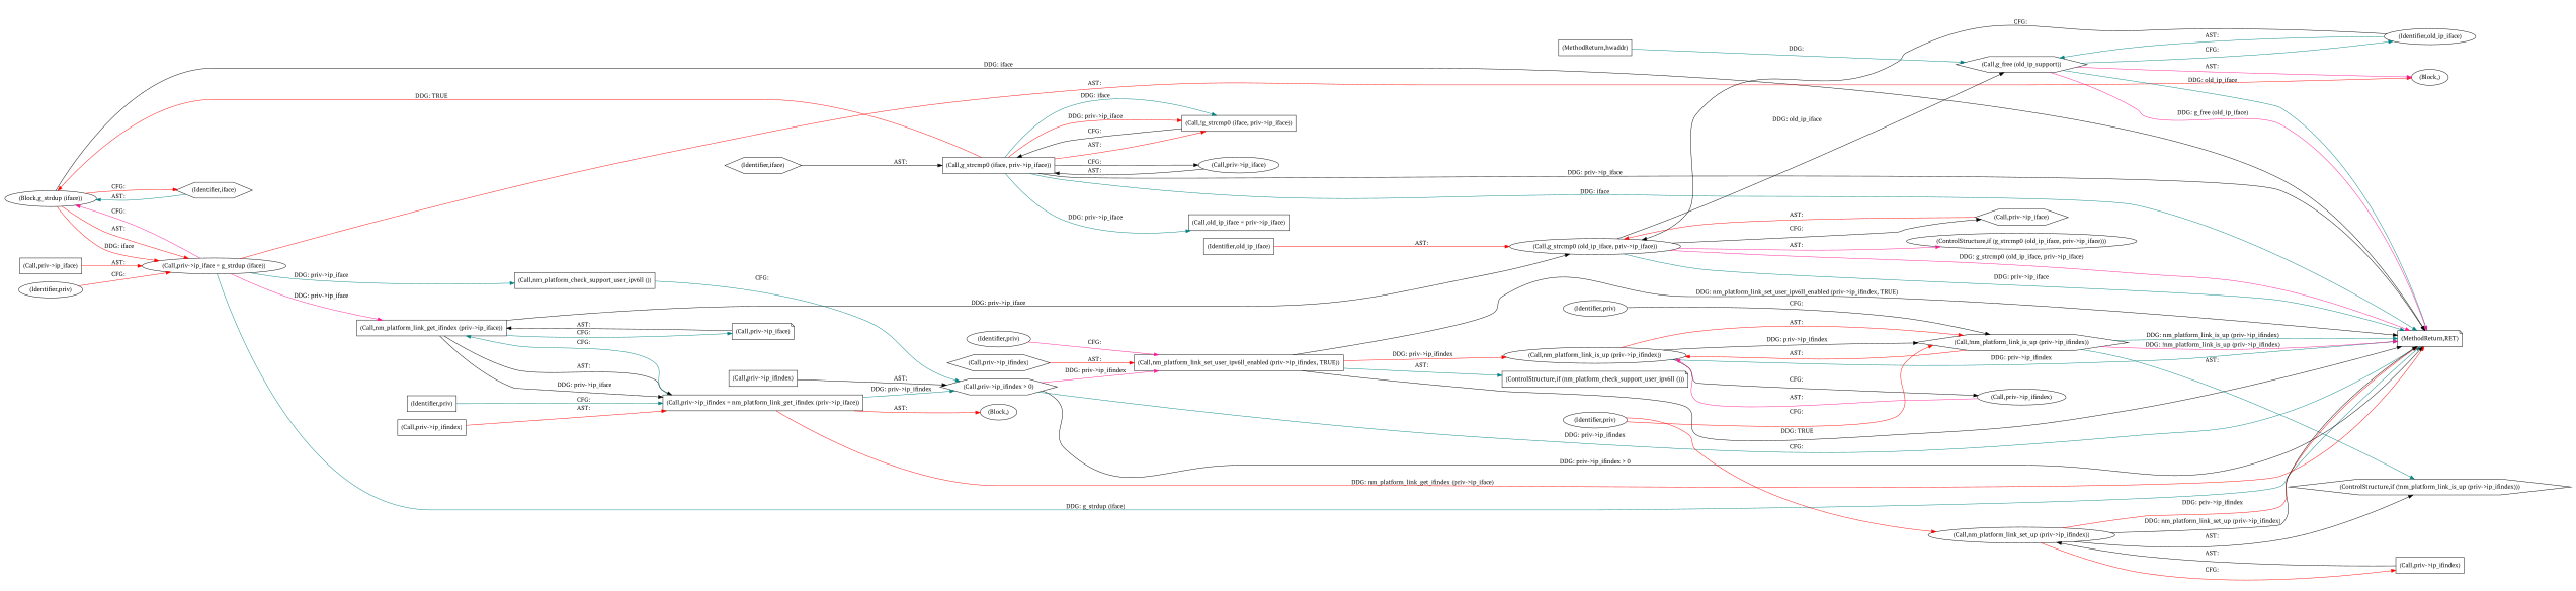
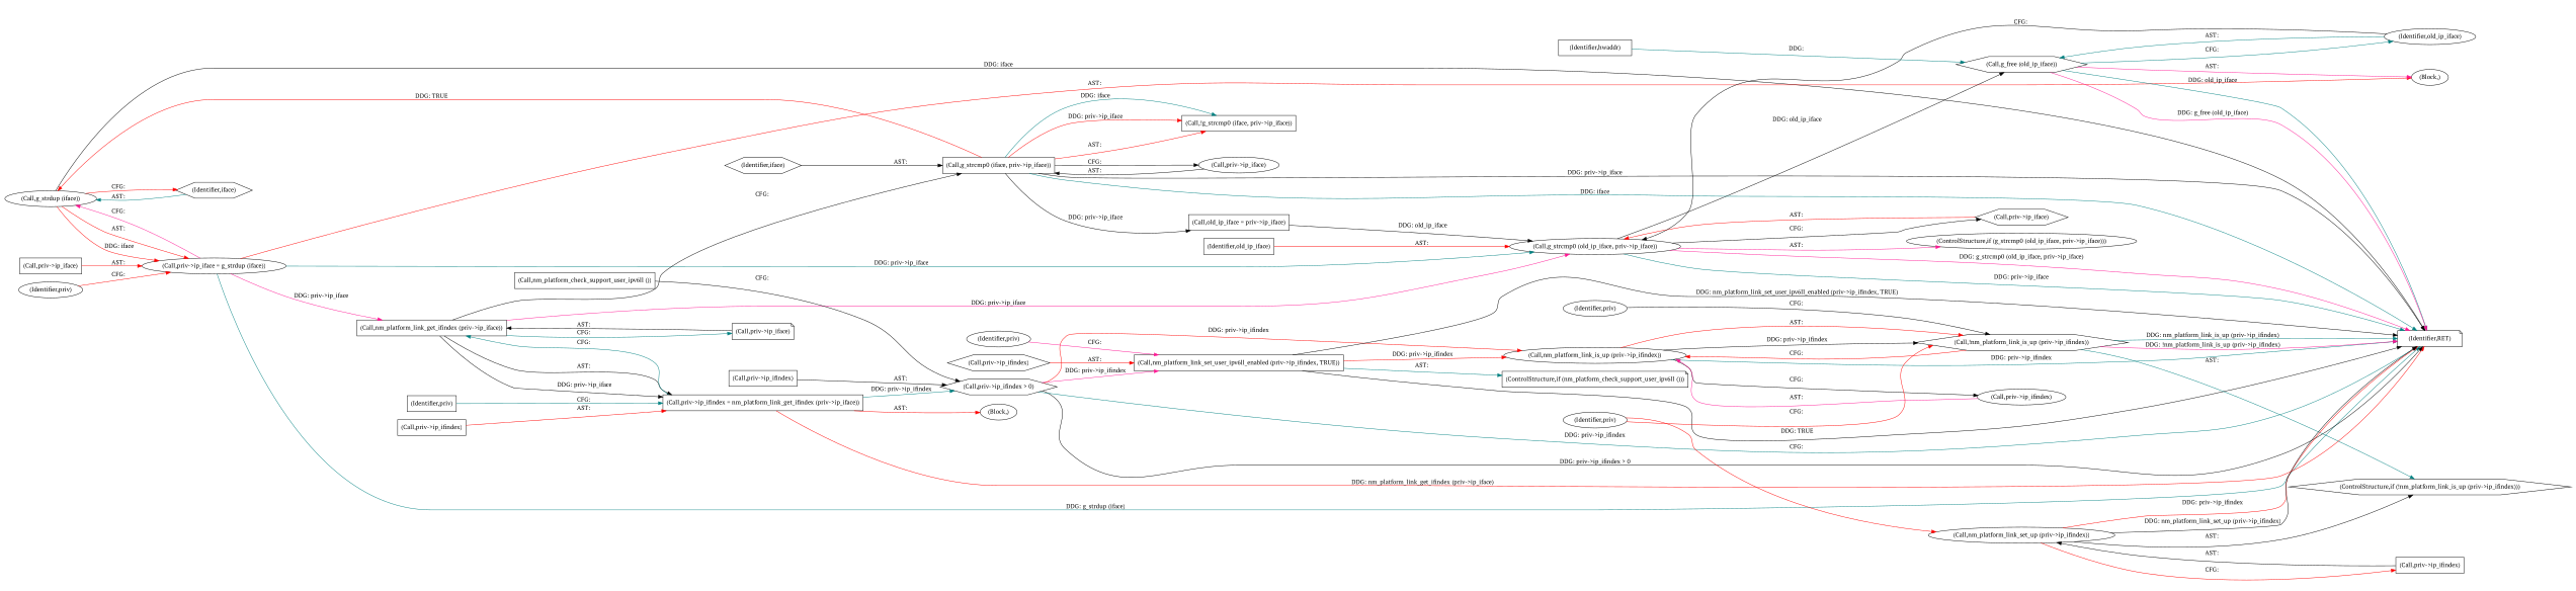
  digraph {
    fontname="PT Serif"
    rankdir=LR
    node [fontname="PT Serif" shape=ellipse]
    edge [color=black fontname="PT Serif"]
-   n1 [label="(Block,g_strdup (iface))"]
+   n1 [label="(Call,g_strdup (iface))"]
    n2 [label="(Call,priv->ip_iface = g_strdup (iface))"]
    n3 [label="(Identifier,iface)" shape=hexagon]
-   n4 [label="(MethodReturn,RET)" shape=note]
+   n4 [label="(Identifier,RET)" shape=note]
    n5 [label="(Call,nm_platform_link_get_ifindex (priv->ip_iface))" shape=box]
    n6 [label="(Call,g_strcmp0 (old_ip_iface, priv->ip_iface))"]
    n7 [label="(Block,)"]
    n8 [label="(Call,g_strcmp0 (iface, priv->ip_iface))" shape=box]
    n9 [label="(Call,priv->ip_iface)"]
    n10 [label="(Call,old_ip_iface = priv->ip_iface)" shape=box]
    n11 [label="(Call,!g_strcmp0 (iface, priv->ip_iface))" shape=box]
    n12 [label="(Call,priv->ip_ifindex = nm_platform_link_get_ifindex (priv->ip_iface))" shape=box]
    n13 [label="(Call,priv->ip_iface)" shape=note]
-   n14 [label="(Call,g_free (old_ip_support))" shape=hexagon]
+   n14 [label="(Call,g_free (old_ip_iface))" shape=hexagon]
    n15 [label="(Call,priv->ip_iface)" shape=hexagon]
    n16 [label="(ControlStructure,if (g_strcmp0 (old_ip_iface, priv->ip_iface)))"]
    n17 [label="(Call,priv->ip_ifindex > 0)" shape=hexagon]
    n18 [label="(Block,)"]
    n19 [label="(Call,nm_platform_link_set_user_ipv6ll_enabled (priv->ip_ifindex, TRUE))" shape=box]
    n20 [label="(Call,nm_platform_link_is_up (priv->ip_ifindex))"]
    n21 [label="(ControlStructure,if (nm_platform_check_support_user_ipv6ll ()))" shape=note]
    n22 [label="(Call,!nm_platform_link_is_up (priv->ip_ifindex))" shape=hexagon]
    n23 [label="(Call,priv->ip_ifindex)"]
    n24 [label="(ControlStructure,if (!nm_platform_link_is_up (priv->ip_ifindex)))" shape=hexagon]
    n25 [label="(Call,nm_platform_link_set_up (priv->ip_ifindex))"]
    n26 [label="(Call,priv->ip_ifindex)" shape=box]
    n27 [label="(Identifier,old_ip_iface)"]
-   n28 [label="(MethodReturn,hwaddr)" shape=box]
+   n28 [label="(Identifier,hwaddr)" shape=box]
    n29 [label="(Identifier,priv)"]
    n30 [label="(Identifier,priv)"]
    n31 [label="(Call,nm_platform_check_support_user_ipv6ll ())" shape=box]
    n32 [label="(Call,priv->ip_ifindex)" shape=hexagon]
    n33 [label="(Identifier,iface)" shape=hexagon]
    n34 [label="(Call,priv->ip_iface)" shape=box]
    n35 [label="(Identifier,priv)" shape=box]
    n36 [label="(Call,priv->ip_ifindex)" shape=box]
    n37 [label="(Identifier,priv)"]
    n38 [label="(Identifier,priv)"]
    n39 [label="(Call,priv->ip_ifindex)" shape=box]
    n40 [label="(Identifier,old_ip_iface)" shape=box]
    n1 -> n2 [color=red label="AST: "]
    n1 -> n2 [color=red label="DDG: iface"]
    n1 -> n3 [color=red label="CFG: "]
    n1 -> n4 [label="DDG: iface"]
    n2 -> n1 [color=deeppink label="CFG: "]
    n2 -> n4 [color=teal label="DDG: g_strdup (iface)"]
    n2 -> n5 [color=deeppink label="DDG: priv->ip_iface"]
-   n2 -> n31 [color=teal label="DDG: priv->ip_iface"]
+   n2 -> n6 [color=teal label="DDG: priv->ip_iface"]
    n2 -> n7 [color=red label="AST: "]
    n3 -> n1 [color=teal label="AST: "]
-   n5 -> n6 [label="DDG: priv->ip_iface"]
+   n5 -> n6 [color=deeppink label="DDG: priv->ip_iface"]
    n5 -> n12 [label="AST: "]
    n5 -> n12 [label="DDG: priv->ip_iface"]
    n5 -> n13 [color=teal label="CFG: "]
    n6 -> n4 [color=teal label="DDG: priv->ip_iface"]
    n6 -> n4 [color=deeppink label="DDG: g_strcmp0 (old_ip_iface, priv->ip_iface)"]
    n6 -> n14 [label="DDG: old_ip_iface"]
    n6 -> n15 [label="CFG: "]
    n6 -> n16 [color=deeppink label="AST: "]
    n8 -> n1 [color=red label="DDG: TRUE"]
    n8 -> n4 [label="DDG: priv->ip_iface"]
    n8 -> n4 [color=teal label="DDG: iface"]
    n8 -> n9 [label="CFG: "]
-   n8 -> n10 [color=teal label="DDG: priv->ip_iface"]
+   n8 -> n10 [label="DDG: priv->ip_iface"]
    n8 -> n11 [color=red label="AST: "]
    n8 -> n11 [color=teal label="DDG: iface"]
    n8 -> n11 [color=red label="DDG: priv->ip_iface"]
    n9 -> n8 [label="AST: "]
-   n11 -> n8 [label="CFG: "]
+   n10 -> n6 [label="DDG: old_ip_iface"]
+   n5 -> n8 [label="CFG: "]
    n12 -> n4 [color=red label="DDG: nm_platform_link_get_ifindex (priv->ip_iface)"]
    n12 -> n5 [color=teal label="CFG: "]
    n12 -> n17 [color=teal label="DDG: priv->ip_ifindex"]
    n12 -> n18 [color=red label="AST: "]
    n13 -> n5 [label="AST: "]
    n14 -> n4 [color=teal label="DDG: old_ip_iface"]
    n14 -> n4 [color=deeppink label="DDG: g_free (old_ip_iface)"]
    n14 -> n7 [color=deeppink label="AST: "]
    n14 -> n27 [color=teal label="CFG: "]
    n15 -> n6 [color=red label="AST: "]
    n17 -> n4 [label="DDG: priv->ip_ifindex > 0"]
    n17 -> n4 [color=teal label="DDG: priv->ip_ifindex"]
    n17 -> n19 [color=deeppink label="DDG: priv->ip_ifindex"]
+   n17 -> n20 [color=red label="DDG: priv->ip_ifindex"]
    n19 -> n4 [label="DDG: nm_platform_link_set_user_ipv6ll_enabled (priv->ip_ifindex, TRUE)"]
    n19 -> n4 [label="DDG: TRUE"]
    n19 -> n20 [color=red label="DDG: priv->ip_ifindex"]
    n19 -> n21 [color=teal label="AST: "]
    n20 -> n4 [color=teal label="DDG: priv->ip_ifindex"]
    n20 -> n22 [color=red label="AST: "]
    n20 -> n22 [label="DDG: priv->ip_ifindex"]
    n20 -> n23 [label="CFG: "]
    n22 -> n4 [color=teal label="DDG: nm_platform_link_is_up (priv->ip_ifindex)"]
    n22 -> n4 [color=deeppink label="DDG: !nm_platform_link_is_up (priv->ip_ifindex)"]
-   n22 -> n20 [color=red label="AST: "]
+   n22 -> n20 [color=red label="CFG: "]
    n22 -> n24 [color=teal label="AST: "]
    n23 -> n20 [color=deeppink label="AST: "]
    n25 -> n4 [color=red label="DDG: priv->ip_ifindex"]
    n25 -> n4 [label="DDG: nm_platform_link_set_up (priv->ip_ifindex)"]
    n25 -> n24 [label="AST: "]
    n25 -> n26 [color=red label="CFG: "]
    n26 -> n25 [label="AST: "]
    n27 -> n6 [label="CFG: "]
    n27 -> n14 [color=teal label="AST: "]
    n28 -> n14 [color=teal label="DDG: "]
    n29 -> n22 [label="CFG: "]
    n30 -> n19 [color=deeppink label="CFG: "]
-   n31 -> n17 [color=teal label="CFG: "]
+   n31 -> n17 [label="CFG: "]
    n32 -> n19 [color=red label="AST: "]
    n33 -> n8 [label="AST: "]
    n34 -> n2 [color=red label="AST: "]
    n35 -> n12 [color=teal label="CFG: "]
    n36 -> n12 [color=red label="AST: "]
    n37 -> n22 [color=red label="CFG: "]
    n37 -> n25 [color=red label="CFG: "]
    n38 -> n2 [color=red label="CFG: "]
    n39 -> n17 [label="AST: "]
    n40 -> n6 [color=red label="AST: "]
  }
